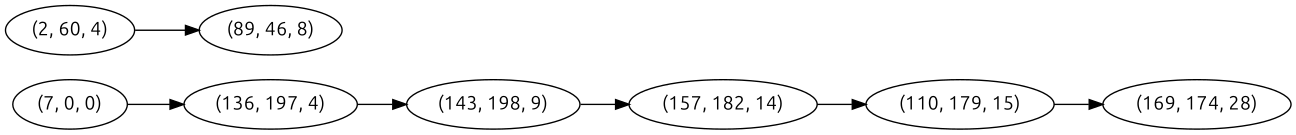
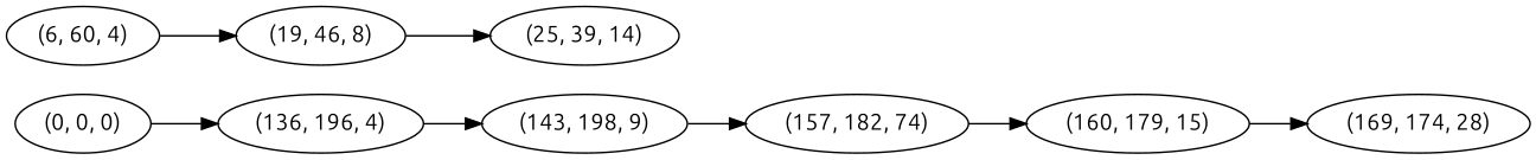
  digraph {
    fontname=Ubuntu
    rankdir=LR
    node [fontname=Ubuntu]
    edge [fontname=Ubuntu]
-   "(0, 0, 0)" [label="(7, 0, 0)"]
-   "(136, 196, 4)" [label="(136, 197, 4)"]
-   "(6, 60, 4)" [label="(2, 60, 4)"]
-   "(19, 46, 8)" [label="(89, 46, 8)"]
+   "(0, 0, 0)"
+   "(136, 196, 4)"
+   "(6, 60, 4)"
+   "(19, 46, 8)"
    n5 [label="(143, 198, 9)"]
-   "(157, 182, 14)"
-   "(160, 179, 15)" [label="(110, 179, 15)"]
+   "(25, 39, 14)"
+   "(157, 182, 14)" [label="(157, 182, 74)"]
+   "(160, 179, 15)"
    n9 [label="(169, 174, 28)"]
    "(0, 0, 0)" -> "(136, 196, 4)"
    "(136, 196, 4)" -> n5
    "(6, 60, 4)" -> "(19, 46, 8)"
+   "(19, 46, 8)" -> "(25, 39, 14)"
    n5 -> "(157, 182, 14)"
    "(157, 182, 14)" -> "(160, 179, 15)"
    "(160, 179, 15)" -> n9
  }
